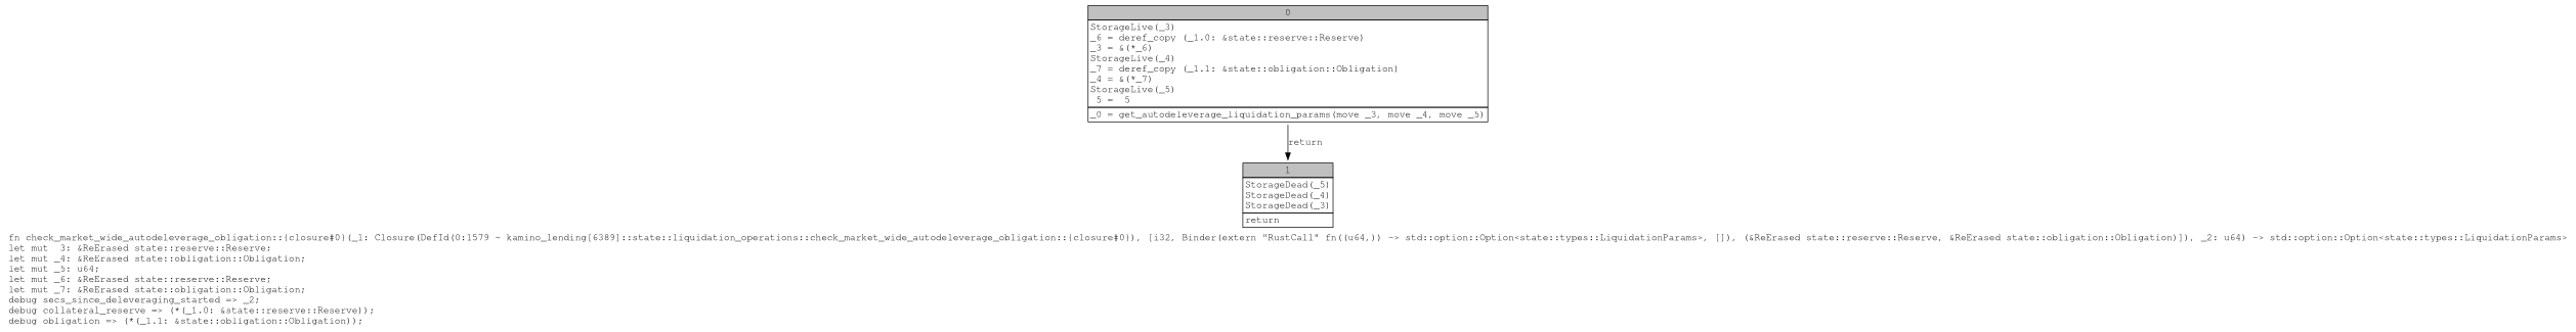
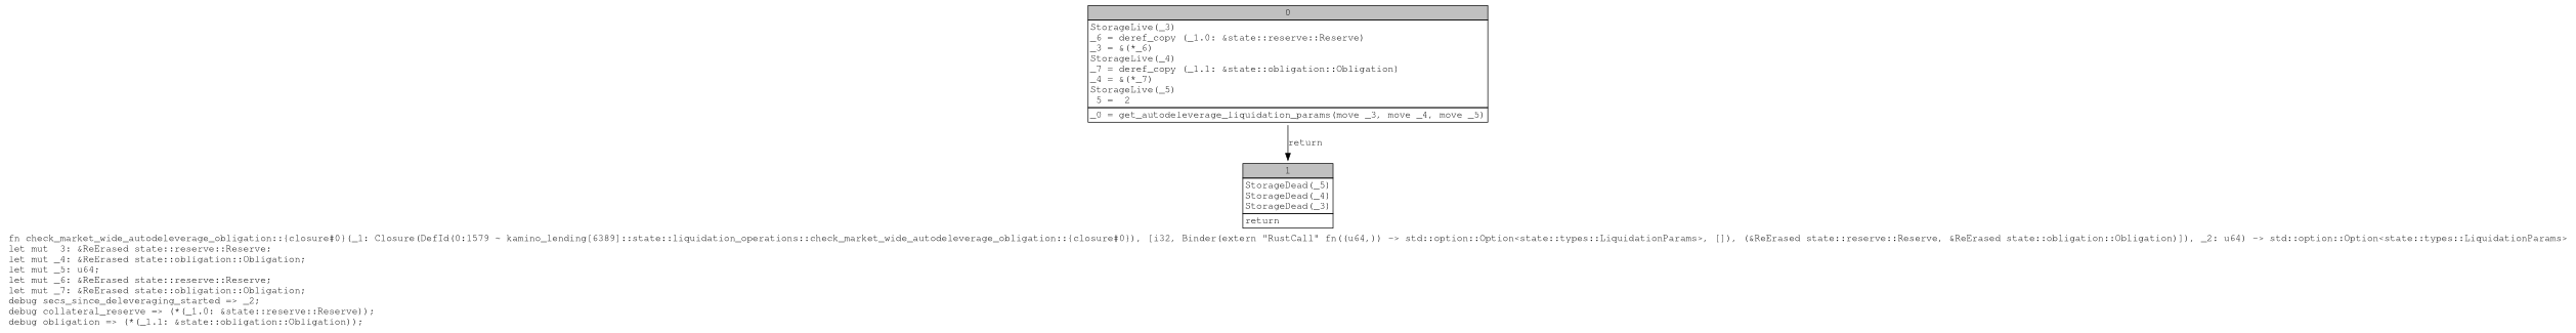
  digraph {
    fontname="Courier, monospace"
    label=<fn check_market_wide_autodeleverage_obligation::{closure#0}(_1: Closure(DefId(0:1579 ~ kamino_lending[6389]::state::liquidation_operations::check_market_wide_autodeleverage_obligation::{closure#0}), [i32, Binder(extern &quot;RustCall&quot; fn((u64,)) -&gt; std::option::Option&lt;state::types::LiquidationParams&gt;, []), (&amp;ReErased state::reserve::Reserve, &amp;ReErased state::obligation::Obligation)]), _2: u64) -&gt; std::option::Option&lt;state::types::LiquidationParams&gt;<br align="left"/>let mut _3: &amp;ReErased state::reserve::Reserve;<br align="left"/>let mut _4: &amp;ReErased state::obligation::Obligation;<br align="left"/>let mut _5: u64;<br align="left"/>let mut _6: &amp;ReErased state::reserve::Reserve;<br align="left"/>let mut _7: &amp;ReErased state::obligation::Obligation;<br align="left"/>debug secs_since_deleveraging_started =&gt; _2;<br align="left"/>debug collateral_reserve =&gt; (*(_1.0: &amp;state::reserve::Reserve));<br align="left"/>debug obligation =&gt; (*(_1.1: &amp;state::obligation::Obligation));<br align="left"/>>
    node [fontname="Courier, monospace" shape=none]
-   n1 [label=<<table border="0" cellborder="1" cellspacing="0"><tr><td bgcolor="gray" align="center" colspan="1">0</td></tr><tr><td align="left" balign="left">StorageLive(_3)<br/>_6 = deref_copy (_1.0: &amp;state::reserve::Reserve)<br/>_3 = &amp;(*_6)<br/>StorageLive(_4)<br/>_7 = deref_copy (_1.1: &amp;state::obligation::Obligation)<br/>_4 = &amp;(*_7)<br/>StorageLive(_5)<br/>_5 = _5<br/></td></tr><tr><td align="left">_0 = get_autodeleverage_liquidation_params(move _3, move _4, move _5)</td></tr></table>>]
+   n1 [label=<<table border="0" cellborder="1" cellspacing="0"><tr><td bgcolor="gray" align="center" colspan="1">0</td></tr><tr><td align="left" balign="left">StorageLive(_3)<br/>_6 = deref_copy (_1.0: &amp;state::reserve::Reserve)<br/>_3 = &amp;(*_6)<br/>StorageLive(_4)<br/>_7 = deref_copy (_1.1: &amp;state::obligation::Obligation)<br/>_4 = &amp;(*_7)<br/>StorageLive(_5)<br/>_5 = _2<br/></td></tr><tr><td align="left">_0 = get_autodeleverage_liquidation_params(move _3, move _4, move _5)</td></tr></table>>]
    n2 [label=<<table border="0" cellborder="1" cellspacing="0"><tr><td bgcolor="gray" align="center" colspan="1">1</td></tr><tr><td align="left" balign="left">StorageDead(_5)<br/>StorageDead(_4)<br/>StorageDead(_3)<br/></td></tr><tr><td align="left">return</td></tr></table>>]
    n1 -> n2 [fontname="Courier, monospace" label=return]
  }
